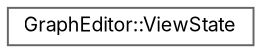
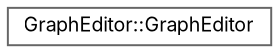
  digraph {
    rankdir=LR
    fontname=Inter
-   n1 [color=grey40 fillcolor=white fontname=Inter fontsize=10 height=0.2 label="GraphEditor::ViewState" shape=box style=filled width=0.4]
+   n1 [color=grey40 fillcolor=white fontname=Inter fontsize=10 height=0.2 label="GraphEditor::GraphEditor" shape=box style=filled width=0.4]
  }
